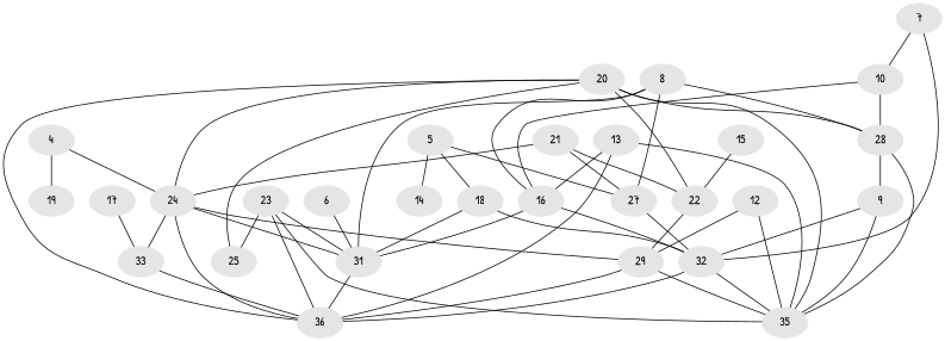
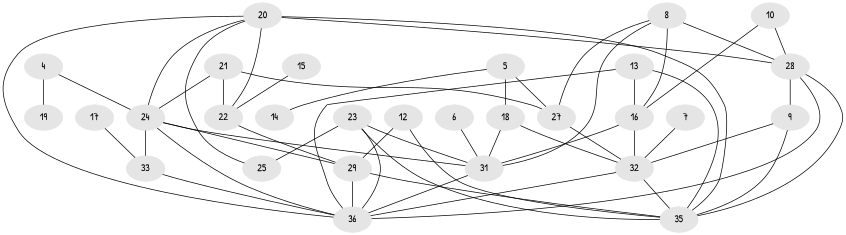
  graph {
    fontname="Patrick Hand"
    node [color=gray90 fontname="Patrick Hand" style=filled]
    edge [fontname="Patrick Hand" weight=1.0]
    4
    19
    24
    31
    29
    36
    33
    5
    14
    18
    27
    32
    6
    7
    10
    16
    28
    35
    8
    9
    12
    13
    15
    22
    17
    20
    25
    21
    23
    4 -- 19 [weight=2.0]
    4 -- 24
    24 -- 31
    24 -- 29
    24 -- 36
    24 -- 33
    31 -- 36
    29 -- 36
    29 -- 35
    33 -- 36
    5 -- 14
    5 -- 18
    5 -- 27
    18 -- 31
    18 -- 32
    27 -- 32
    32 -- 36
    32 -- 35
    6 -- 31
    7 -- 32
-   7 -- 10
    10 -- 16
    10 -- 28
    16 -- 31
    16 -- 32
+   28 -- 36
    28 -- 35
    28 -- 9
    8 -- 31
    8 -- 27
    8 -- 16
    8 -- 28
    9 -- 32
    9 -- 35
    12 -- 29
    12 -- 35
    13 -- 36
    13 -- 16
    13 -- 35
    15 -- 22
    22 -- 29
    17 -- 33
    20 -- 24
    20 -- 36
    20 -- 28
    20 -- 35
    20 -- 22 [weight=2.0]
    20 -- 25
    21 -- 24
    21 -- 27
    21 -- 22
    23 -- 31
    23 -- 36
    23 -- 35
    23 -- 25
  }
